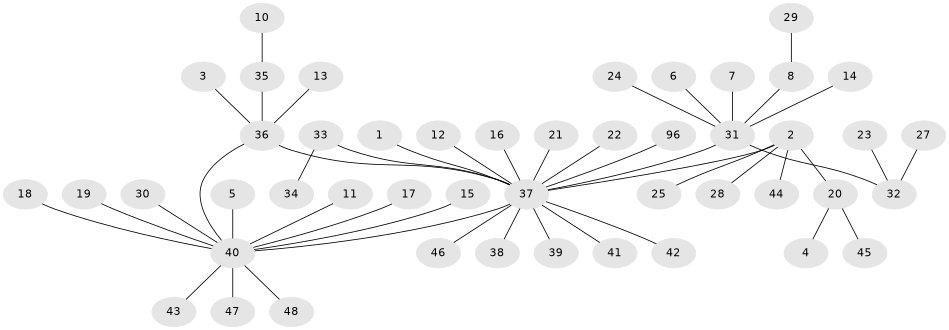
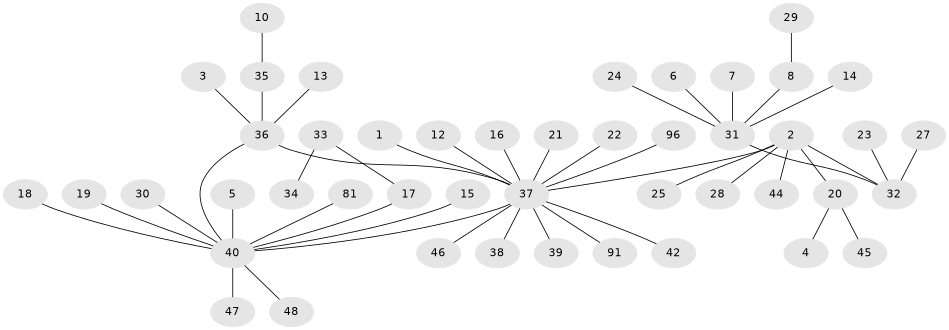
  graph {
    fontname="DejaVu Sans"
    node [color=gray90 fontname="DejaVu Sans" style=filled]
    edge [fontname="DejaVu Sans" weight=1.0]
    1
    37
    40
    38
    39
-   41
+   41 [label=91]
    42
    46
    2
    20
    25
    28
    32
    44
    4
    45
    3
    36
    5
-   43
    47
    48
    6
    31
    7
    8
    10
    35
-   11
+   11 [label=81]
    12
    13
    14
    15
    16
    17
    18
    19
    21
    22
    23
    24
    n42 [label=96]
    27
    29
    30
    33
    34
    1 -- 37
    37 -- 40
    37 -- 38
    37 -- 39
    37 -- 41
    37 -- 42
    37 -- 46 [weight=2.0]
-   40 -- 43
    40 -- 47
    40 -- 48
    2 -- 37
    2 -- 20
    2 -- 25
    2 -- 28
+   2 -- 32
    2 -- 44
    20 -- 4
    20 -- 45
    3 -- 36
    36 -- 37 [weight=2.0]
    36 -- 40
    5 -- 40
    6 -- 31
-   31 -- 37
    31 -- 32
    7 -- 31
    8 -- 31
    10 -- 35
    35 -- 36
    11 -- 40
    12 -- 37
    13 -- 36
    14 -- 31
    15 -- 40
    16 -- 37
    17 -- 40
    18 -- 40
    19 -- 40
    21 -- 37
    22 -- 37
    23 -- 32
    24 -- 31
    n42 -- 37
    27 -- 32
    29 -- 8
    30 -- 40
-   33 -- 37
+   33 -- 17
    33 -- 34
  }
